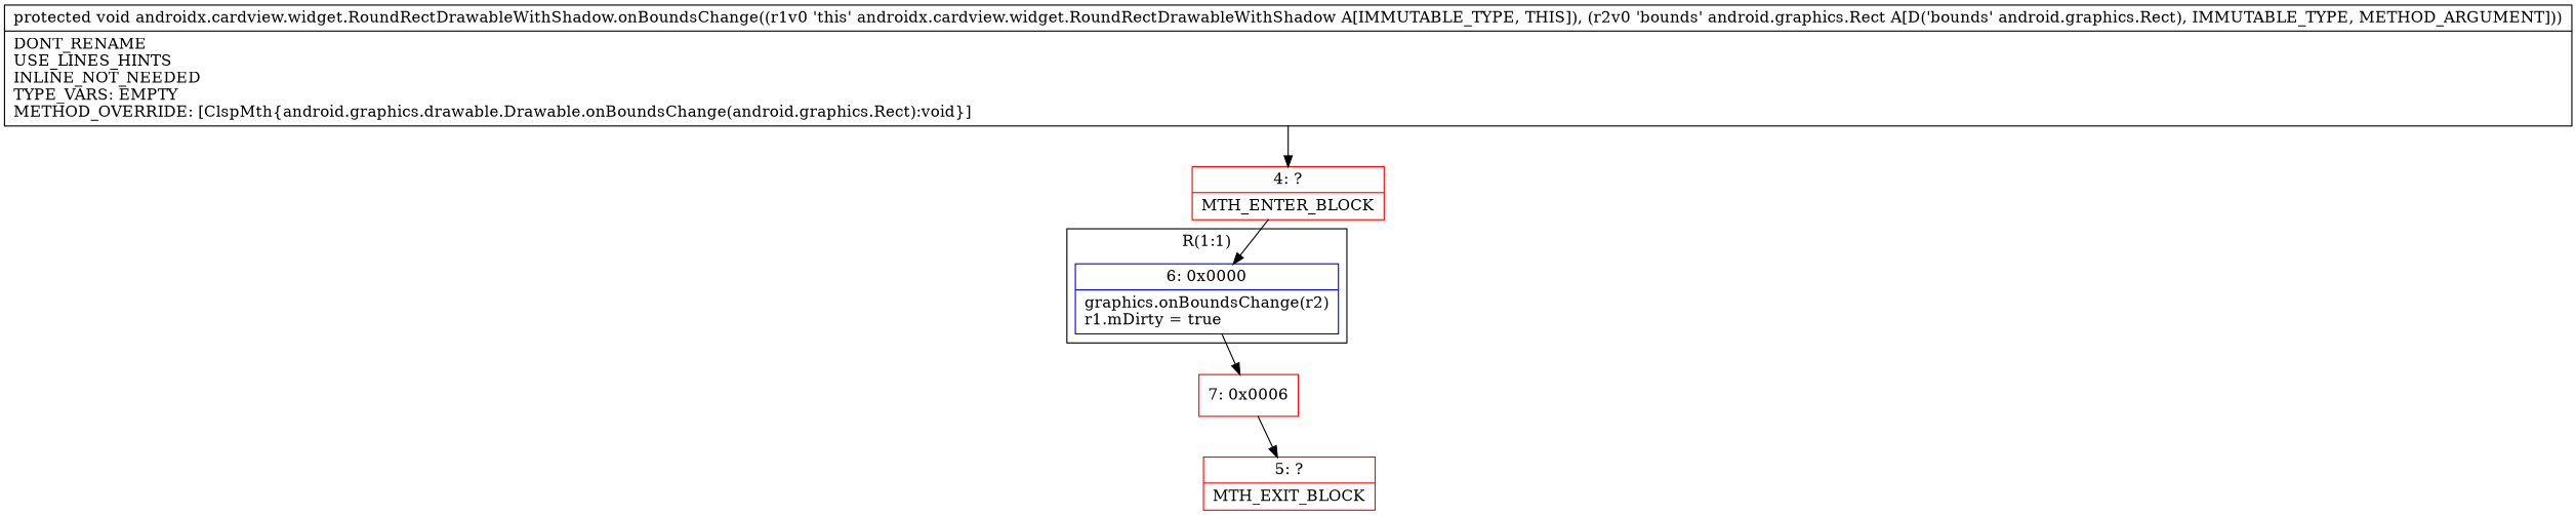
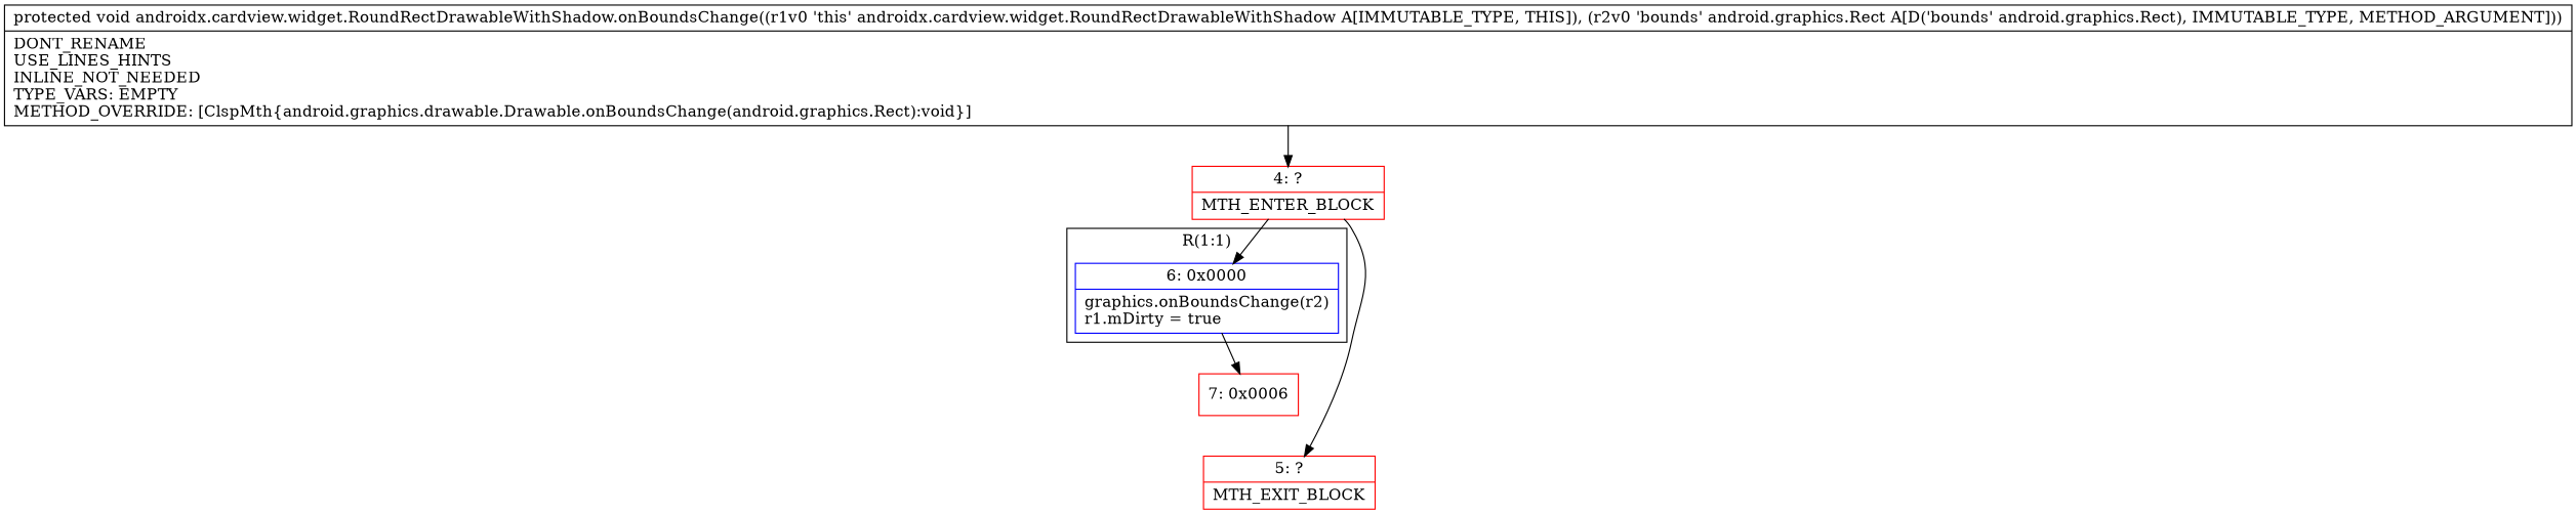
  digraph {
    node [color=red shape=record]
    n1 [color=blue label="{6\:\ 0x0000|graphics.onBoundsChange(r2)\lr1.mDirty = true\l}"]
    n2 [label="{7\:\ 0x0006}"]
    n3 [label="{5\:\ ?|MTH_EXIT_BLOCK\l}"]
    n4 [label="{4\:\ ?|MTH_ENTER_BLOCK\l}"]
    n5 [label="{protected void androidx.cardview.widget.RoundRectDrawableWithShadow.onBoundsChange((r1v0 'this' androidx.cardview.widget.RoundRectDrawableWithShadow A[IMMUTABLE_TYPE, THIS]), (r2v0 'bounds' android.graphics.Rect A[D('bounds' android.graphics.Rect), IMMUTABLE_TYPE, METHOD_ARGUMENT]))  | DONT_RENAME\lUSE_LINES_HINTS\lINLINE_NOT_NEEDED\lTYPE_VARS: EMPTY\lMETHOD_OVERRIDE: [ClspMth\{android.graphics.drawable.Drawable.onBoundsChange(android.graphics.Rect):void\}]\l}" color=""]
    subgraph cluster_1 {
      label="R(1:1)"
      n1
    }
    n1 -> n2
-   n2 -> n3
+   n4 -> n3
    n4 -> n1
    n5 -> n4
  }
